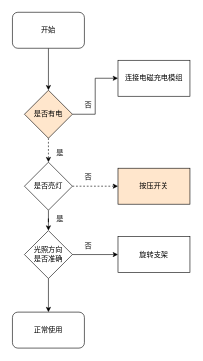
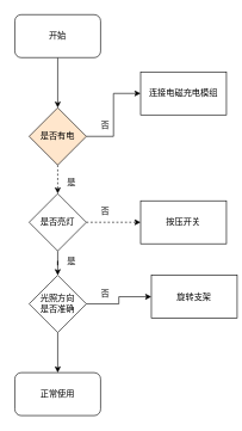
  <mxCell id="0" />
  <mxCell id="1" parent="0" />
  <mxCell id="2" value="" style="edgeStyle=orthogonalEdgeStyle;rounded=0;orthogonalLoop=1;jettySize=auto;html=1;" edge="1" parent="1" source="3" target="6"><mxGeometry relative="1" as="geometry" /></mxCell>
  <mxCell id="3" value="开始" style="rounded=1;whiteSpace=wrap;html=1;" vertex="1" parent="1"><mxGeometry x="20" y="20" width="120" height="60" as="geometry" /></mxCell>
  <mxCell id="4" value="" style="edgeStyle=orthogonalEdgeStyle;rounded=0;orthogonalLoop=1;jettySize=auto;html=1;" edge="1" parent="1" source="6" target="7"><mxGeometry relative="1" as="geometry" /></mxCell>
  <mxCell id="5" value="" style="edgeStyle=orthogonalEdgeStyle;rounded=0;orthogonalLoop=1;jettySize=auto;html=1;dashed=1;" edge="1" parent="1" source="6" target="11"><mxGeometry relative="1" as="geometry" /></mxCell>
  <mxCell id="6" value="是否有电" style="rhombus;whiteSpace=wrap;html=1;fillColor=#ffe6cc;" vertex="1" parent="1"><mxGeometry x="40" y="150" width="80" height="80" as="geometry" /></mxCell>
  <mxCell id="7" value="连接电磁充电模组" style="rounded=0;whiteSpace=wrap;html=1;" vertex="1" parent="1"><mxGeometry x="196" y="100" width="120" height="60" as="geometry" /></mxCell>
  <mxCell id="8" value="否" style="text;html=1;align=center;verticalAlign=middle;resizable=0;points=[];autosize=1;strokeColor=none;fillColor=none;" vertex="1" parent="1"><mxGeometry x="126" y="160" width="40" height="30" as="geometry" /></mxCell>
  <mxCell id="9" value="" style="edgeStyle=orthogonalEdgeStyle;rounded=0;orthogonalLoop=1;jettySize=auto;html=1;dashed=1;" edge="1" parent="1" source="11" target="12"><mxGeometry relative="1" as="geometry" /></mxCell>
  <mxCell id="10" value="" style="edgeStyle=orthogonalEdgeStyle;rounded=0;orthogonalLoop=1;jettySize=auto;html=1;" edge="1" parent="1" source="11" target="17"><mxGeometry relative="1" as="geometry" /></mxCell>
  <mxCell id="11" value="是否亮灯" style="rhombus;whiteSpace=wrap;html=1;" vertex="1" parent="1"><mxGeometry x="40" y="270" width="80" height="80" as="geometry" /></mxCell>
- <mxCell id="12" value="按压开关" style="whiteSpace=wrap;html=1;fillColor=#ffe6cc;" vertex="1" parent="1"><mxGeometry x="196" y="280" width="120" height="60" as="geometry" /></mxCell>
+ <mxCell id="12" value="按压开关" style="whiteSpace=wrap;html=1;" vertex="1" parent="1"><mxGeometry x="196" y="280" width="120" height="60" as="geometry" /></mxCell>
  <mxCell id="13" value="否" style="text;html=1;align=center;verticalAlign=middle;resizable=0;points=[];autosize=1;strokeColor=none;fillColor=none;" vertex="1" parent="1"><mxGeometry x="126" y="280" width="40" height="30" as="geometry" /></mxCell>
  <mxCell id="14" value="是" style="text;html=1;align=center;verticalAlign=middle;resizable=0;points=[];autosize=1;strokeColor=none;fillColor=none;" vertex="1" parent="1"><mxGeometry x="79" y="240" width="40" height="30" as="geometry" /></mxCell>
  <mxCell id="15" value="" style="edgeStyle=orthogonalEdgeStyle;rounded=0;orthogonalLoop=1;jettySize=auto;html=1;" edge="1" parent="1" source="17" target="19"><mxGeometry relative="1" as="geometry" /></mxCell>
  <mxCell id="16" value="" style="edgeStyle=orthogonalEdgeStyle;rounded=0;orthogonalLoop=1;jettySize=auto;html=1;" edge="1" parent="1" source="17" target="21"><mxGeometry relative="1" as="geometry" /></mxCell>
  <mxCell id="17" value="光照方向&lt;br&gt;是否准确" style="rhombus;whiteSpace=wrap;html=1;" vertex="1" parent="1"><mxGeometry x="40" y="384" width="80" height="80" as="geometry" /></mxCell>
  <mxCell id="18" value="是" style="text;html=1;align=center;verticalAlign=middle;resizable=0;points=[];autosize=1;strokeColor=none;fillColor=none;" vertex="1" parent="1"><mxGeometry x="79" y="350" width="40" height="30" as="geometry" /></mxCell>
- <mxCell id="19" value="旋转支架" style="rounded=0;whiteSpace=wrap;html=1;" vertex="1" parent="1"><mxGeometry x="196" y="394" width="120" height="60" as="geometry" /></mxCell>
+ <mxCell id="19" value="旋转支架" style="rounded=0;whiteSpace=wrap;html=1;" vertex="1" parent="1"><mxGeometry x="211" y="384" width="120" height="60" as="geometry" /></mxCell>
  <mxCell id="20" value="否" style="text;html=1;align=center;verticalAlign=middle;resizable=0;points=[];autosize=1;strokeColor=none;fillColor=none;" vertex="1" parent="1"><mxGeometry x="126" y="394" width="40" height="30" as="geometry" /></mxCell>
  <mxCell id="21" value="正常使用" style="rounded=1;whiteSpace=wrap;html=1;" vertex="1" parent="1"><mxGeometry x="20" y="520" width="120" height="60" as="geometry" /></mxCell>
